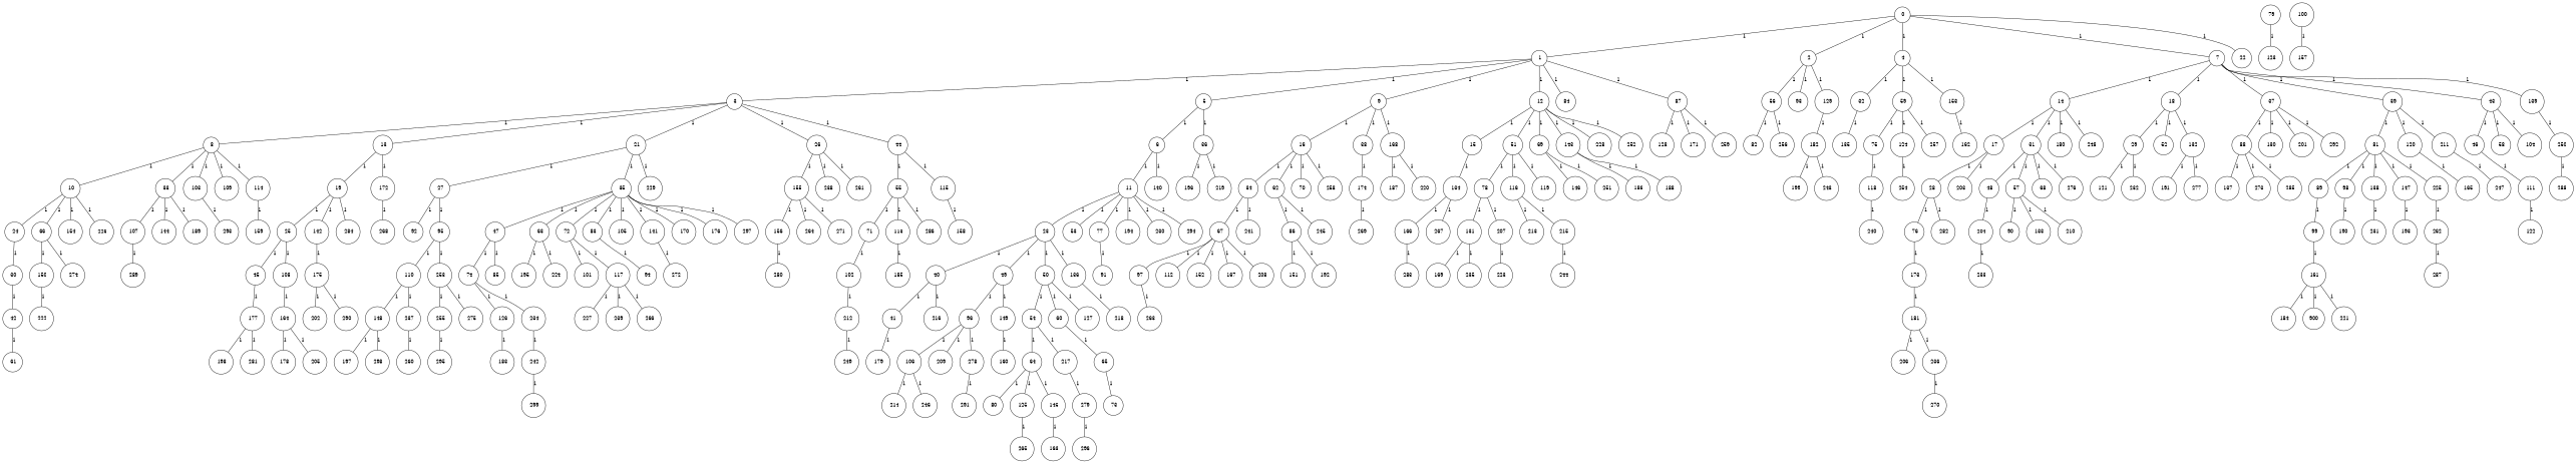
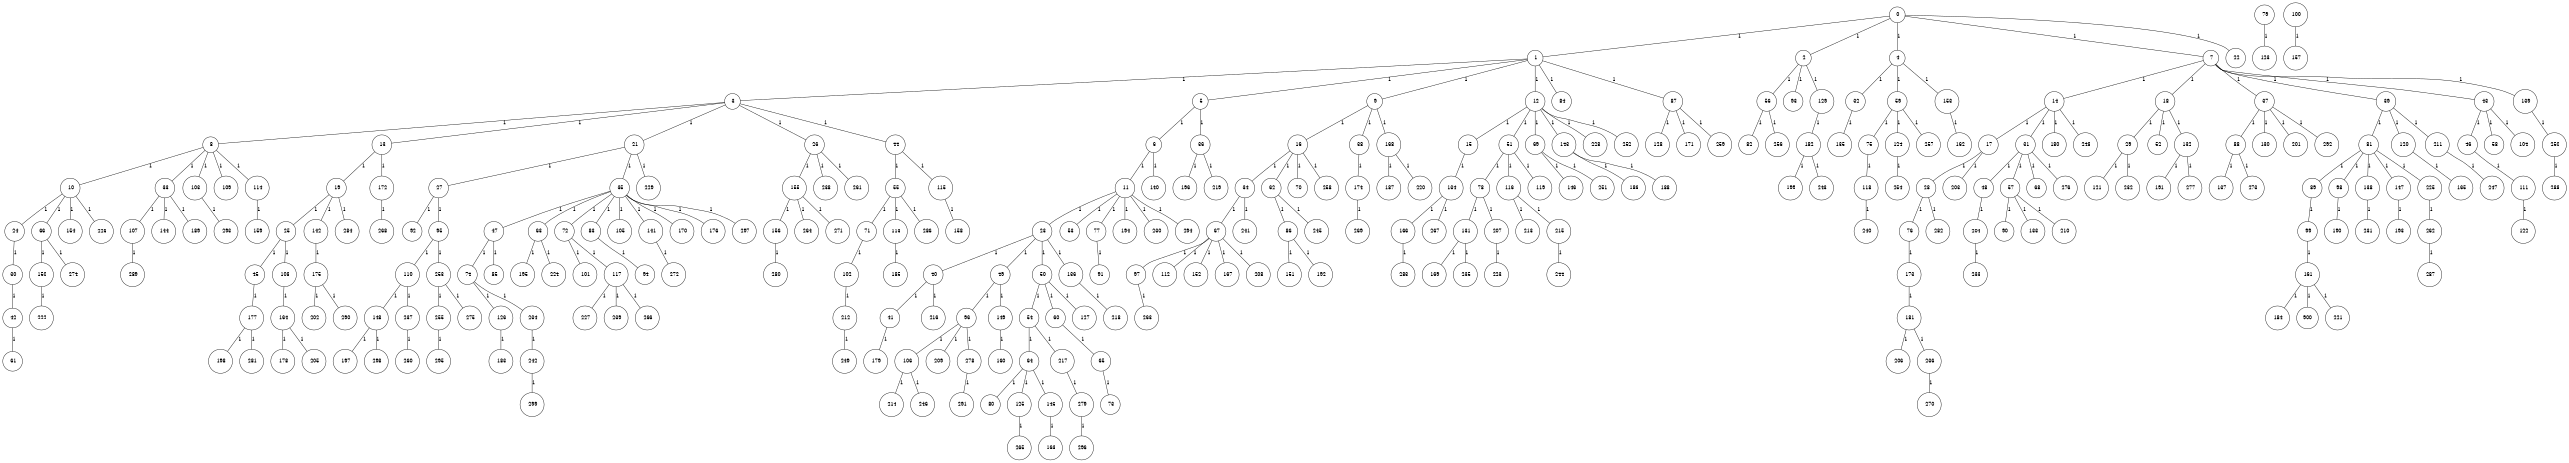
  graph {
    fixedsize="true;"
    node [color=black fontsize=12 hight=.12 shape=circle]
    edge [fontsize=12]
    n1 [label=" 0" width=.12]
    n2 [label=" 1" width=.12]
    n3 [label=" 2" width=.12]
    n4 [label=" 4" width=.12]
    n5 [label=" 7" width=.12]
    n6 [label=" 22" width=.12]
    n7 [label=" 3" width=.12]
    n8 [label=" 5" width=.12]
    n9 [label=" 9" width=.12]
    n10 [label=" 12" width=.12]
    n11 [label=" 84" width=.12]
    n12 [label=" 87" width=.12]
    n13 [label=" 56" width=.12]
    n14 [label=" 93" width=.12]
    n15 [label=" 129" width=.12]
    n16 [label=" 32" width=.12]
    n17 [label=" 59" width=.12]
    n18 [label=" 153" width=.12]
    n19 [label=" 14" width=.12]
    n20 [label=" 18" width=.12]
    n21 [label=" 37" width=.12]
    n22 [label=" 39" width=.12]
    n23 [label=" 43" width=.12]
    n24 [label=" 139" width=.12]
    n25 [label=" 8" width=.12]
    n26 [label=" 13" width=.12]
    n27 [label=" 21" width=.12]
    n28 [label=" 26" width=.12]
    n29 [label=" 44" width=.12]
    n30 [label=" 6" width=.12]
    n31 [label=" 36" width=.12]
    n32 [label=" 16" width=.12]
    n33 [label=" 38" width=.12]
    n34 [label=" 168" width=.12]
    n35 [label=" 15" width=.12]
    n36 [label=" 51" width=.12]
    n37 [label=" 69" width=.12]
    n38 [label=" 143" width=.12]
    n39 [label=" 228" width=.12]
    n40 [label=" 252" width=.12]
    n41 [label=" 128" width=.12]
    n42 [label=" 171" width=.12]
    n43 [label=" 259" width=.12]
    n44 [label=" 82" width=.12]
    n45 [label=" 256" width=.12]
    n46 [label=" 182" width=.12]
    n47 [label=" 10" width=.12]
    n48 [label=" 33" width=.12]
    n49 [label=" 103" width=.12]
    n50 [label=" 109" width=.12]
    n51 [label=" 114" width=.12]
    n52 [label=" 19" width=.12]
    n53 [label=" 172" width=.12]
    n54 [label=" 27" width=.12]
    n55 [label=" 35" width=.12]
    n56 [label=" 229" width=.12]
    n57 [label=" 155" width=.12]
    n58 [label=" 238" width=.12]
    n59 [label=" 261" width=.12]
    n60 [label=" 55" width=.12]
    n61 [label=" 115" width=.12]
    n62 [label=" 135" width=.12]
    n63 [label=" 75" width=.12]
    n64 [label=" 124" width=.12]
    n65 [label=" 257" width=.12]
    n66 [label=" 162" width=.12]
    n67 [label=" 11" width=.12]
    n68 [label=" 140" width=.12]
    n69 [label=" 196" width=.12]
    n70 [label=" 219" width=.12]
    n71 [label=" 23" width=.12]
    n72 [label=" 53" width=.12]
    n73 [label=" 77" width=.12]
    n74 [label=" 194" width=.12]
    n75 [label=" 230" width=.12]
    n76 [label=" 294" width=.12]
    n77 [label=" 17" width=.12]
    n78 [label=" 31" width=.12]
    n79 [label=" 180" width=.12]
    n80 [label=" 248" width=.12]
    n81 [label=" 29" width=.12]
    n82 [label=" 52" width=.12]
    n83 [label=" 132" width=.12]
    n84 [label=" 88" width=.12]
    n85 [label=" 130" width=.12]
    n86 [label=" 201" width=.12]
    n87 [label=" 292" width=.12]
    n88 [label=" 81" width=.12]
    n89 [label=" 120" width=.12]
    n90 [label=" 211" width=.12]
    n91 [label=" 46" width=.12]
    n92 [label=" 58" width=.12]
    n93 [label=" 104" width=.12]
    n94 [label=" 250" width=.12]
    n95 [label=" 24" width=.12]
    n96 [label=" 66" width=.12]
    n97 [label=" 154" width=.12]
    n98 [label=" 226" width=.12]
    n99 [label=" 107" width=.12]
    n100 [label=" 144" width=.12]
    n101 [label=" 189" width=.12]
    n102 [label=" 293" width=.12]
    n103 [label=" 159" width=.12]
    n104 [label=" 34" width=.12]
    n105 [label=" 62" width=.12]
    n106 [label=" 70" width=.12]
    n107 [label=" 258" width=.12]
    n108 [label=" 174" width=.12]
    n109 [label=" 187" width=.12]
    n110 [label=" 220" width=.12]
    n111 [label=" 30" width=.12]
    n112 [label=" 150" width=.12]
    n113 [label=" 274" width=.12]
    n114 [label=" 40" width=.12]
    n115 [label=" 49" width=.12]
    n116 [label=" 50" width=.12]
    n117 [label=" 136" width=.12]
    n118 [label=" 91" width=.12]
    n119 [label=" 134" width=.12]
    n120 [label=" 78" width=.12]
    n121 [label=" 116" width=.12]
    n122 [label=" 119" width=.12]
    n123 [label=" 146" width=.12]
    n124 [label=" 251" width=.12]
    n125 [label=" 186" width=.12]
    n126 [label=" 188" width=.12]
    n127 [label=" 25" width=.12]
    n128 [label=" 142" width=.12]
    n129 [label=" 284" width=.12]
    n130 [label=" 268" width=.12]
    n131 [label=" 28" width=.12]
    n132 [label=" 203" width=.12]
    n133 [label=" 48" width=.12]
    n134 [label=" 57" width=.12]
    n135 [label=" 68" width=.12]
    n136 [label=" 276" width=.12]
    n137 [label=" 166" width=.12]
    n138 [label=" 267" width=.12]
    n139 [label=" 67" width=.12]
    n140 [label=" 241" width=.12]
    n141 [label=" 86" width=.12]
    n142 [label=" 245" width=.12]
    n143 [label=" 76" width=.12]
    n144 [label=" 282" width=.12]
    n145 [label=" 121" width=.12]
    n146 [label=" 232" width=.12]
    n147 [label=" 191" width=.12]
    n148 [label=" 277" width=.12]
    n149 [label=" 45" width=.12]
    n150 [label=" 108" width=.12]
    n151 [label=" 175" width=.12]
    n152 [label=" 79" width=.12]
    n153 [label=" 123" width=.12]
    n154 [label=" 100" width=.12]
    n155 [label=" 157" width=.12]
    n156 [label=" 92" width=.12]
    n157 [label=" 95" width=.12]
    n158 [label=" 47" width=.12]
    n159 [label=" 63" width=.12]
    n160 [label=" 72" width=.12]
    n161 [label=" 83" width=.12]
    n162 [label=" 105" width=.12]
    n163 [label=" 141" width=.12]
    n164 [label=" 170" width=.12]
    n165 [label=" 176" width=.12]
    n166 [label=" 297" width=.12]
    n167 [label=" 41" width=.12]
    n168 [label=" 216" width=.12]
    n169 [label=" 96" width=.12]
    n170 [label=" 149" width=.12]
    n171 [label=" 54" width=.12]
    n172 [label=" 60" width=.12]
    n173 [label=" 127" width=.12]
    n174 [label=" 218" width=.12]
    n175 [label=" 42" width=.12]
    n176 [label=" 177" width=.12]
    n177 [label=" 164" width=.12]
    n178 [label=" 156" width=.12]
    n179 [label=" 264" width=.12]
    n180 [label=" 271" width=.12]
    n181 [label=" 110" width=.12]
    n182 [label=" 253" width=.12]
    n183 [label=" 173" width=.12]
    n184 [label=" 61" width=.12]
    n185 [label=" 204" width=.12]
    n186 [label=" 90" width=.12]
    n187 [label=" 133" width=.12]
    n188 [label=" 210" width=.12]
    n189 [label=" 289" width=.12]
    n190 [label=" 97" width=.12]
    n191 [label=" 112" width=.12]
    n192 [label=" 152" width=.12]
    n193 [label=" 167" width=.12]
    n194 [label=" 208" width=.12]
    n195 [label=" 74" width=.12]
    n196 [label=" 85" width=.12]
    n197 [label=" 195" width=.12]
    n198 [label=" 224" width=.12]
    n199 [label=" 101" width=.12]
    n200 [label=" 117" width=.12]
    n201 [label=" 94" width=.12]
    n202 [label=" 272" width=.12]
    n203 [label=" 137" width=.12]
    n204 [label=" 273" width=.12]
-   n205 [label=" 285" width=.12]
    n206 [label=" 269" width=.12]
    n207 [label=" 89" width=.12]
    n208 [label=" 98" width=.12]
    n209 [label=" 138" width=.12]
    n210 [label=" 147" width=.12]
    n211 [label=" 225" width=.12]
    n212 [label=" 165" width=.12]
    n213 [label=" 247" width=.12]
    n214 [label=" 179" width=.12]
    n215 [label=" 111" width=.12]
    n216 [label=" 71" width=.12]
    n217 [label=" 113" width=.12]
    n218 [label=" 286" width=.12]
    n219 [label=" 158" width=.12]
    n220 [label=" 198" width=.12]
    n221 [label=" 281" width=.12]
    n222 [label=" 122" width=.12]
    n223 [label=" 126" width=.12]
    n224 [label=" 234" width=.12]
    n225 [label=" 233" width=.12]
    n226 [label=" 106" width=.12]
    n227 [label=" 209" width=.12]
    n228 [label=" 278" width=.12]
    n229 [label=" 160" width=.12]
    n230 [label=" 64" width=.12]
    n231 [label=" 217" width=.12]
    n232 [label=" 65" width=.12]
    n233 [label=" 131" width=.12]
    n234 [label=" 207" width=.12]
    n235 [label=" 213" width=.12]
    n236 [label=" 215" width=.12]
    n237 [label=" 80" width=.12]
    n238 [label=" 125" width=.12]
    n239 [label=" 145" width=.12]
    n240 [label=" 279" width=.12]
    n241 [label=" 102" width=.12]
    n242 [label=" 185" width=.12]
    n243 [label=" 118" width=.12]
    n244 [label=" 254" width=.12]
    n245 [label=" 73" width=.12]
    n246 [label=" 151" width=.12]
    n247 [label=" 192" width=.12]
    n248 [label=" 265" width=.12]
    n249 [label=" 163" width=.12]
    n250 [label=" 222" width=.12]
    n251 [label=" 263" width=.12]
    n252 [label=" 212" width=.12]
    n253 [label=" 227" width=.12]
    n254 [label=" 239" width=.12]
    n255 [label=" 266" width=.12]
    n256 [label=" 183" width=.12]
    n257 [label=" 242" width=.12]
    n258 [label=" 240" width=.12]
    n259 [label=" 181" width=.12]
    n260 [label=" 169" width=.12]
    n261 [label=" 235" width=.12]
    n262 [label=" 223" width=.12]
    n263 [label=" 99" width=.12]
    n264 [label=" 190" width=.12]
    n265 [label=" 231" width=.12]
    n266 [label=" 193" width=.12]
    n267 [label=" 262" width=.12]
    n268 [label=" 161" width=.12]
    n269 [label=" 148" width=.12]
    n270 [label=" 237" width=.12]
    n271 [label=" 255" width=.12]
    n272 [label=" 275" width=.12]
    n273 [label=" 214" width=.12]
    n274 [label=" 246" width=.12]
    n275 [label=" 291" width=.12]
    n276 [label=" 184" width=.12]
    n277 [label=900 width=.12]
    n278 [label=" 221" width=.12]
    n279 [label=" 249" width=.12]
    n280 [label=" 178" width=.12]
    n281 [label=" 205" width=.12]
    n282 [label=" 197" width=.12]
    n283 [label=" 298" width=.12]
    n284 [label=" 260" width=.12]
    n285 [label=" 244" width=.12]
    n286 [label=" 199" width=.12]
    n287 [label=" 243" width=.12]
    n288 [label=" 283" width=.12]
    n289 [label=" 288" width=.12]
    n290 [label=" 202" width=.12]
    n291 [label=" 290" width=.12]
    n292 [label=" 280" width=.12]
    n293 [label=" 206" width=.12]
    n294 [label=" 236" width=.12]
    n295 [label=" 270" width=.12]
    n296 [label=" 296" width=.12]
    n297 [label=" 287" width=.12]
    n298 [label=" 299" width=.12]
    n299 [label=" 295" width=.12]
    n1 -- n2 [label=1]
    n1 -- n3 [label=1]
    n1 -- n4 [label=1]
    n1 -- n5 [label=1]
    n1 -- n6 [label=1]
    n2 -- n7 [label=1]
    n2 -- n8 [label=1]
    n2 -- n9 [label=1]
    n2 -- n10 [label=1]
    n2 -- n11 [label=1]
    n2 -- n12 [label=1]
    n3 -- n13 [label=1]
    n3 -- n14 [label=1]
    n3 -- n15 [label=1]
    n4 -- n16 [label=1]
    n4 -- n17 [label=1]
    n4 -- n18 [label=1]
    n5 -- n19 [label=1]
    n5 -- n20 [label=1]
    n5 -- n21 [label=1]
    n5 -- n22 [label=1]
    n5 -- n23 [label=1]
    n5 -- n24 [label=1]
    n7 -- n25 [label=1]
    n7 -- n26 [label=1]
    n7 -- n27 [label=1]
    n7 -- n28 [label=1]
    n7 -- n29 [label=1]
    n8 -- n30 [label=1]
    n8 -- n31 [label=1]
    n9 -- n32 [label=1]
    n9 -- n33 [label=1]
    n9 -- n34 [label=1]
    n10 -- n35 [label=1]
    n10 -- n36 [label=1]
    n10 -- n37 [label=1]
    n10 -- n38 [label=1]
    n10 -- n39 [label=1]
    n10 -- n40 [label=1]
    n12 -- n41 [label=1]
    n12 -- n42 [label=1]
    n12 -- n43 [label=1]
    n13 -- n44 [label=1]
    n13 -- n45 [label=1]
    n15 -- n46 [label=1]
    n16 -- n62 [label=1]
    n17 -- n63 [label=1]
    n17 -- n64 [label=1]
    n17 -- n65 [label=1]
    n18 -- n66 [label=1]
    n19 -- n77 [label=1]
    n19 -- n78 [label=1]
    n19 -- n79 [label=1]
    n19 -- n80 [label=1]
    n20 -- n81 [label=1]
    n20 -- n82 [label=1]
    n20 -- n83 [label=1]
    n21 -- n84 [label=1]
    n21 -- n85 [label=1]
    n21 -- n86 [label=1]
    n21 -- n87 [label=1]
    n22 -- n88 [label=1]
    n22 -- n89 [label=1]
    n22 -- n90 [label=1]
    n23 -- n91 [label=1]
    n23 -- n92 [label=1]
    n23 -- n93 [label=1]
    n24 -- n94 [label=1]
    n25 -- n47 [label=1]
    n25 -- n48 [label=1]
    n25 -- n49 [label=1]
    n25 -- n50 [label=1]
    n25 -- n51 [label=1]
    n26 -- n52 [label=1]
    n26 -- n53 [label=1]
    n27 -- n54 [label=1]
    n27 -- n55 [label=1]
    n27 -- n56 [label=1]
    n28 -- n57 [label=1]
    n28 -- n58 [label=1]
    n28 -- n59 [label=1]
    n29 -- n60 [label=1]
    n29 -- n61 [label=1]
    n30 -- n67 [label=1]
    n30 -- n68 [label=1]
    n31 -- n69 [label=1]
    n31 -- n70 [label=1]
    n32 -- n104 [label=1]
    n32 -- n105 [label=1]
    n32 -- n106 [label=1]
    n32 -- n107 [label=1]
    n33 -- n108 [label=1]
    n34 -- n109 [label=1]
    n34 -- n110 [label=1]
    n35 -- n119 [label=1]
    n36 -- n120 [label=1]
    n36 -- n121 [label=1]
    n36 -- n122 [label=1]
    n37 -- n123 [label=1]
    n37 -- n124 [label=1]
    n38 -- n125 [label=1]
    n38 -- n126 [label=1]
    n46 -- n286 [label=1]
    n46 -- n287 [label=1]
    n47 -- n95 [label=1]
    n47 -- n96 [label=1]
    n47 -- n97 [label=1]
    n47 -- n98 [label=1]
    n48 -- n99 [label=1]
    n48 -- n100 [label=1]
    n48 -- n101 [label=1]
    n49 -- n102 [label=1]
    n51 -- n103 [label=1]
    n52 -- n127 [label=1]
    n52 -- n128 [label=1]
    n52 -- n129 [label=1]
    n53 -- n130 [label=1]
    n54 -- n156 [label=1]
    n54 -- n157 [label=1]
    n55 -- n158 [label=1]
    n55 -- n159 [label=1]
    n55 -- n160 [label=1]
    n55 -- n161 [label=1]
    n55 -- n162 [label=1]
    n55 -- n163 [label=1]
    n55 -- n164 [label=1]
    n55 -- n165 [label=1]
    n55 -- n166 [label=1]
    n57 -- n178 [label=1]
    n57 -- n179 [label=1]
    n57 -- n180 [label=1]
    n60 -- n216 [label=1]
    n60 -- n217 [label=1]
    n60 -- n218 [label=1]
    n61 -- n219 [label=1]
    n63 -- n243 [label=1]
    n64 -- n244 [label=1]
    n67 -- n71 [label=1]
    n67 -- n72 [label=1]
    n67 -- n73 [label=1]
    n67 -- n74 [label=1]
    n67 -- n75 [label=1]
    n67 -- n76 [label=1]
    n71 -- n114 [label=1]
    n71 -- n115 [label=1]
    n71 -- n116 [label=1]
    n71 -- n117 [label=1]
    n73 -- n118 [label=1]
    n77 -- n131 [label=1]
    n77 -- n132 [label=1]
    n78 -- n133 [label=1]
    n78 -- n134 [label=1]
    n78 -- n135 [label=1]
    n78 -- n136 [label=1]
    n81 -- n145 [label=1]
    n81 -- n146 [label=1]
    n83 -- n147 [label=1]
    n83 -- n148 [label=1]
    n84 -- n203 [label=1]
    n84 -- n204 [label=1]
-   n84 -- n205 [label=1]
    n88 -- n207 [label=1]
    n88 -- n208 [label=1]
    n88 -- n209 [label=1]
    n88 -- n210 [label=1]
    n88 -- n211 [label=1]
    n89 -- n212 [label=1]
    n90 -- n213 [label=1]
    n91 -- n215 [label=1]
    n94 -- n289 [label=1]
    n95 -- n111 [label=1]
    n96 -- n112 [label=1]
    n96 -- n113 [label=1]
    n99 -- n189 [label=1]
    n104 -- n139 [label=1]
    n104 -- n140 [label=1]
    n105 -- n141 [label=1]
    n105 -- n142 [label=1]
    n108 -- n206 [label=1]
    n111 -- n175 [label=1]
    n112 -- n250 [label=1]
    n114 -- n167 [label=1]
    n114 -- n168 [label=1]
    n115 -- n169 [label=1]
    n115 -- n170 [label=1]
    n116 -- n171 [label=1]
    n116 -- n172 [label=1]
    n116 -- n173 [label=1]
    n117 -- n174 [label=1]
    n119 -- n137 [label=1]
    n119 -- n138 [label=1]
    n120 -- n233 [label=1]
    n120 -- n234 [label=1]
    n121 -- n235 [label=1]
    n121 -- n236 [label=1]
    n127 -- n149 [label=1]
    n127 -- n150 [label=1]
    n128 -- n151 [label=1]
    n131 -- n143 [label=1]
    n131 -- n144 [label=1]
    n133 -- n185 [label=1]
    n134 -- n186 [label=1]
    n134 -- n187 [label=1]
    n134 -- n188 [label=1]
    n137 -- n288 [label=1]
    n139 -- n190 [label=1]
    n139 -- n191 [label=1]
    n139 -- n192 [label=1]
    n139 -- n193 [label=1]
    n139 -- n194 [label=1]
    n141 -- n246 [label=1]
    n141 -- n247 [label=1]
    n143 -- n183 [label=1]
    n149 -- n176 [label=1]
    n150 -- n177 [label=1]
    n151 -- n290 [label=1]
    n151 -- n291 [label=1]
    n152 -- n153 [label=1]
    n154 -- n155 [label=1]
    n157 -- n181 [label=1]
    n157 -- n182 [label=1]
    n158 -- n195 [label=1]
    n158 -- n196 [label=1]
    n159 -- n197 [label=1]
    n159 -- n198 [label=1]
    n160 -- n199 [label=1]
    n160 -- n200 [label=1]
    n161 -- n201 [label=1]
    n163 -- n202 [label=1]
    n167 -- n214 [label=1]
    n169 -- n226 [label=1]
    n169 -- n227 [label=1]
    n169 -- n228 [label=1]
    n170 -- n229 [label=1]
    n171 -- n230 [label=1]
    n171 -- n231 [label=1]
    n172 -- n232 [label=1]
    n175 -- n184 [label=1]
    n176 -- n220 [label=1]
    n176 -- n221 [label=1]
    n177 -- n280 [label=1]
    n177 -- n281 [label=1]
    n178 -- n292 [label=1]
    n181 -- n269 [label=1]
    n181 -- n270 [label=1]
    n182 -- n271 [label=1]
    n182 -- n272 [label=1]
    n183 -- n259 [label=1]
    n185 -- n225 [label=1]
    n190 -- n251 [label=1]
    n195 -- n223 [label=1]
    n195 -- n224 [label=1]
    n200 -- n253 [label=1]
    n200 -- n254 [label=1]
    n200 -- n255 [label=1]
    n207 -- n263 [label=1]
    n208 -- n264 [label=1]
    n209 -- n265 [label=1]
    n210 -- n266 [label=1]
    n211 -- n267 [label=1]
    n215 -- n222 [label=1]
    n216 -- n241 [label=1]
    n217 -- n242 [label=1]
    n223 -- n256 [label=1]
    n224 -- n257 [label=1]
    n226 -- n273 [label=1]
    n226 -- n274 [label=1]
    n228 -- n275 [label=1]
    n230 -- n237 [label=1]
    n230 -- n238 [label=1]
    n230 -- n239 [label=1]
    n231 -- n240 [label=1]
    n232 -- n245 [label=1]
    n233 -- n260 [label=1]
    n233 -- n261 [label=1]
    n234 -- n262 [label=1]
    n236 -- n285 [label=1]
    n238 -- n248 [label=1]
    n239 -- n249 [label=1]
    n240 -- n296 [label=1]
    n241 -- n252 [label=1]
    n243 -- n258 [label=1]
    n252 -- n279 [label=1]
    n257 -- n298 [label=1]
    n259 -- n293 [label=1]
    n259 -- n294 [label=1]
    n263 -- n268 [label=1]
    n267 -- n297 [label=1]
    n268 -- n276 [label=1]
    n268 -- n277 [label=1]
    n268 -- n278 [label=1]
    n269 -- n282 [label=1]
    n269 -- n283 [label=1]
    n270 -- n284 [label=1]
    n271 -- n299 [label=1]
    n294 -- n295 [label=1]
  }
